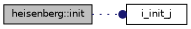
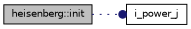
  digraph {
    rankdir=LR
    node [color=black fontname=Helvetica fontsize=10 shape=record style=filled]
    n1 [fillcolor=grey75 fontcolor=black height=0.2 label="heisenberg::init" width=0.4]
-   n2 [fillcolor=white height=0.2 label=i_init_j width=0.4]
+   n2 [fillcolor=white height=0.2 label=i_power_j width=0.4]
    n1 -> n2 [color=midnightblue fontname=Helvetica fontsize=10 labelfontname=Helvetica labelfontsize=10 style=dotted arrowhead=dot]
  }
